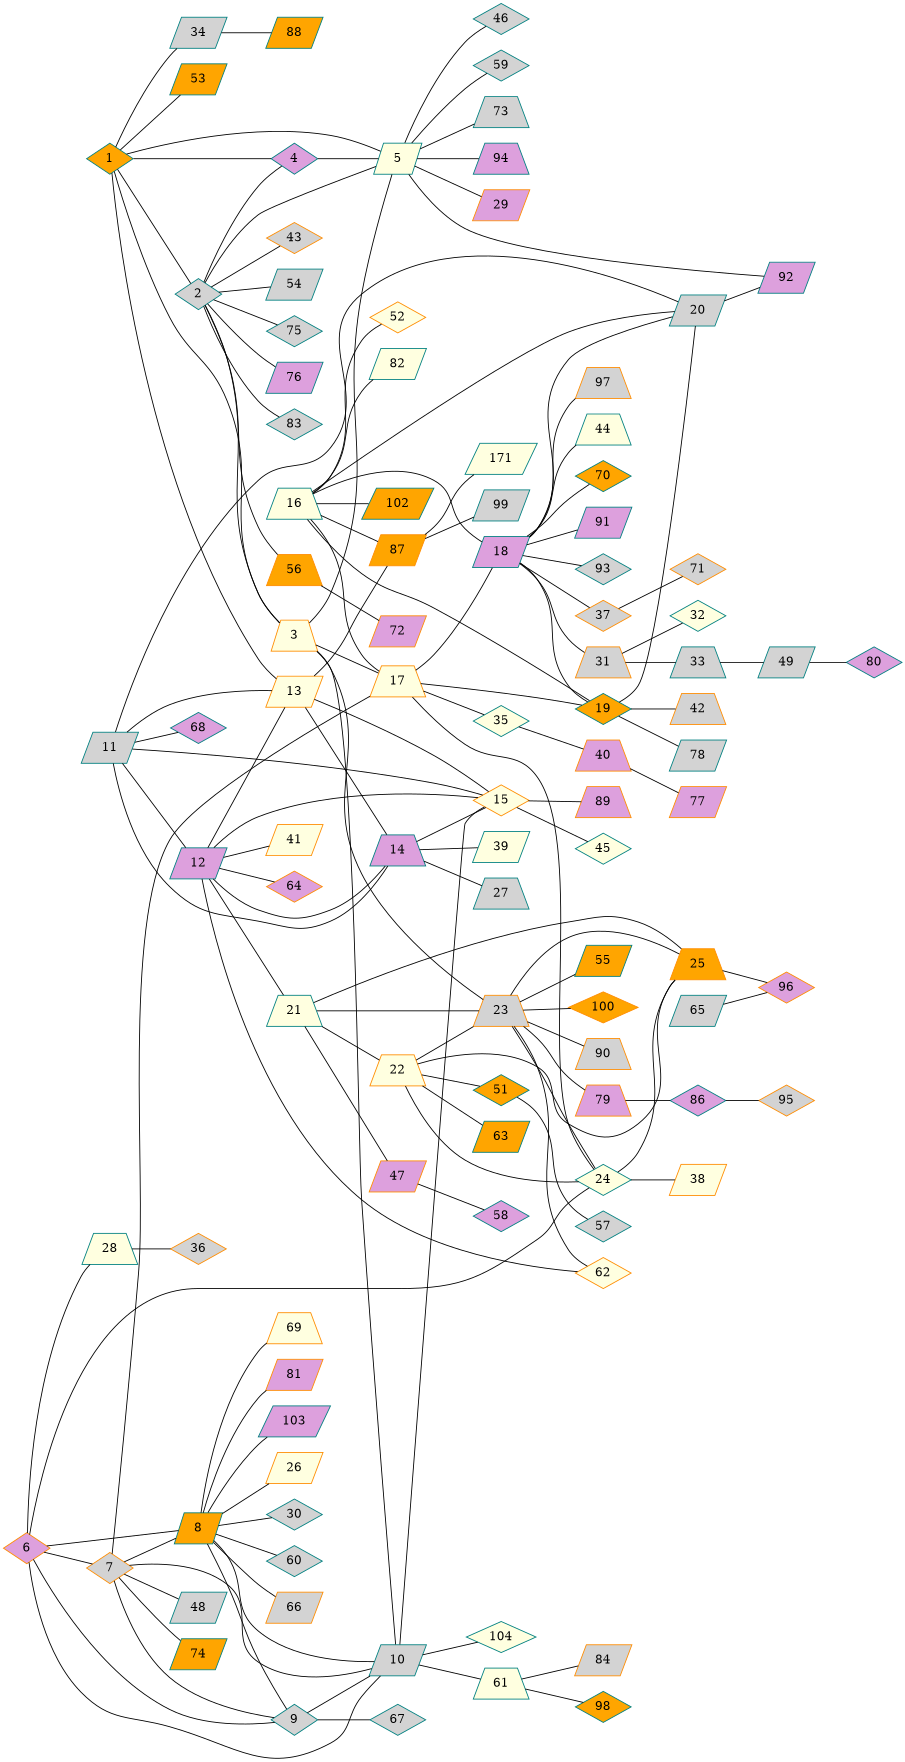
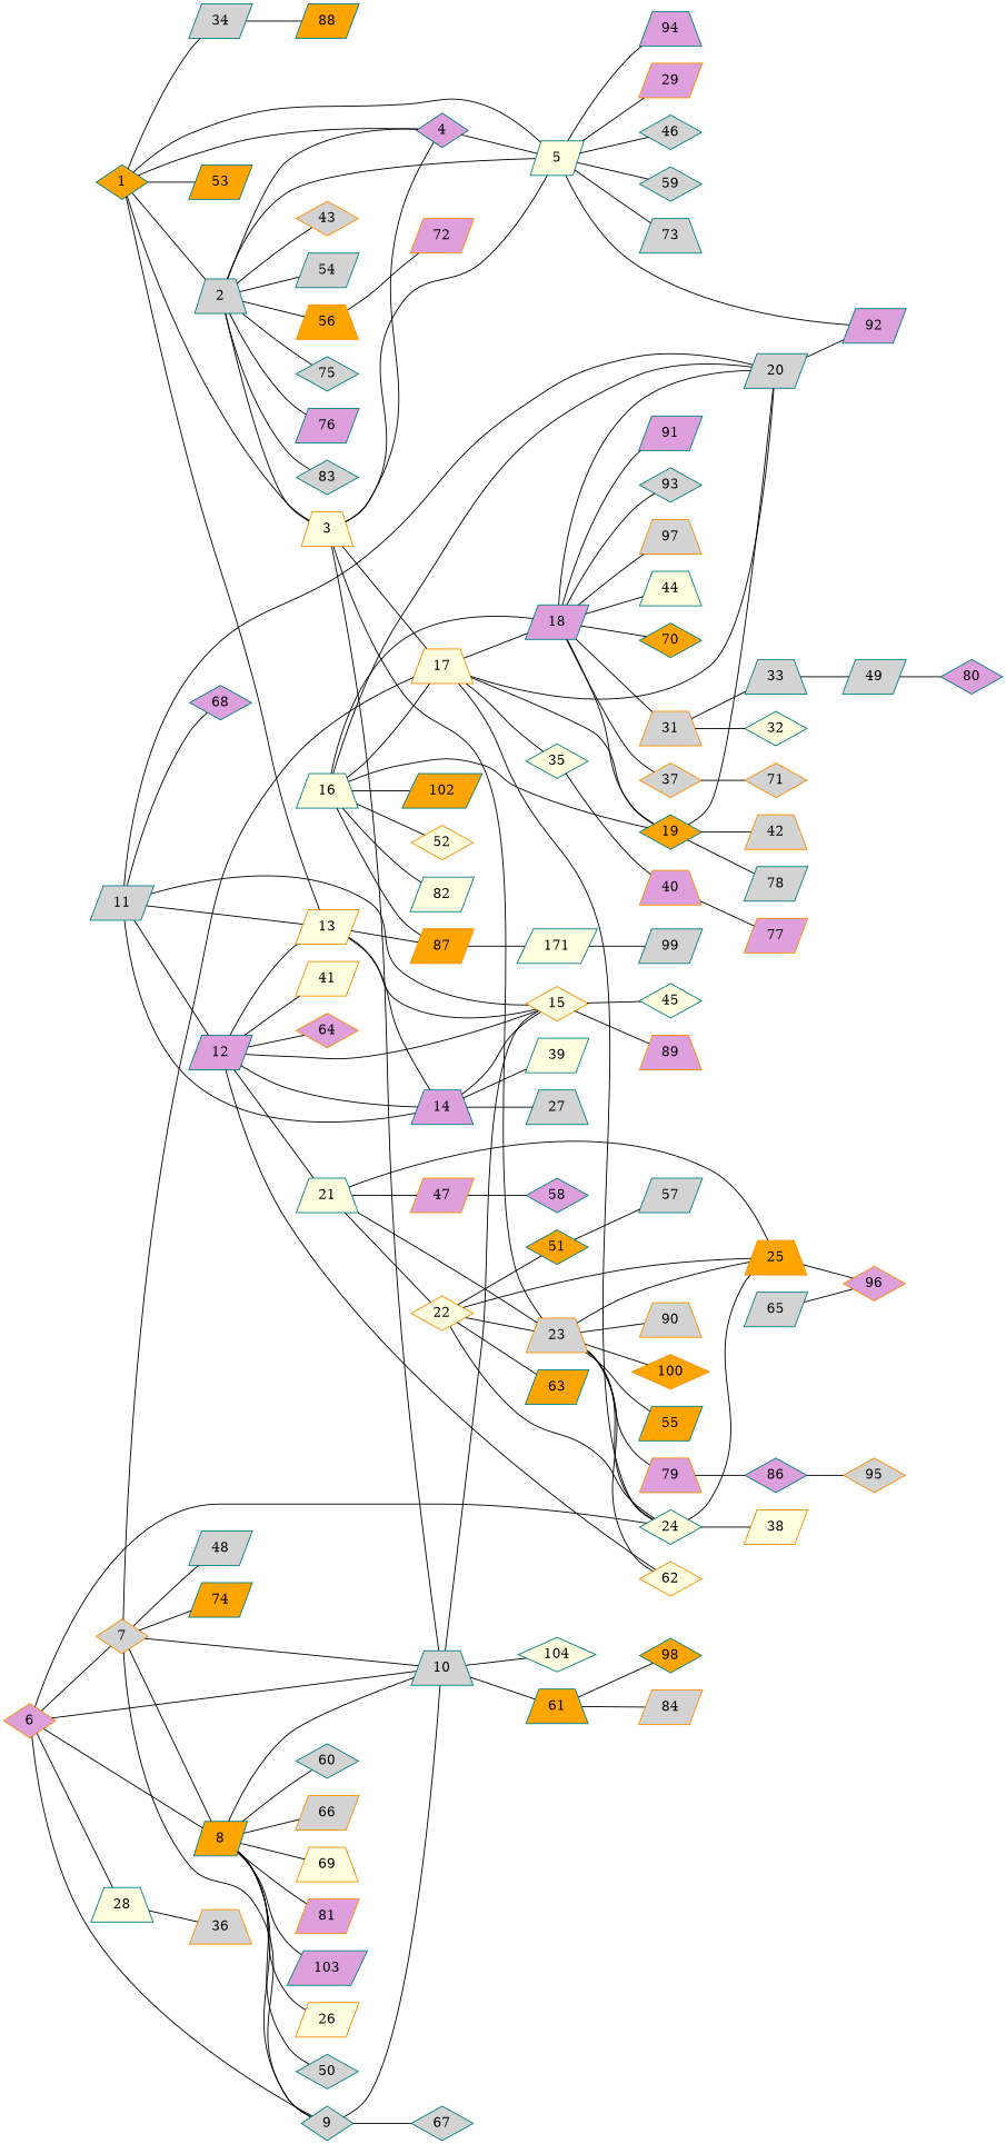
  graph {
    fontname="DejaVu Serif"
    rankdir=LR
    node [color=teal fillcolor=lightgrey fontname="DejaVu Serif" shape=diamond style=filled]
    edge [fontname="DejaVu Serif"]
    1 [fillcolor=orange]
-   2
+   2 [shape=trapezium]
    3 [color=darkorange fillcolor=lightyellow shape=trapezium]
    4 [fillcolor=plum]
    5 [fillcolor=lightyellow shape=parallelogram]
    13 [color=darkorange fillcolor=lightyellow shape=parallelogram]
    34 [shape=parallelogram]
    53 [fillcolor=orange shape=parallelogram]
    43 [color=darkorange]
    54 [shape=parallelogram]
    56 [color=darkorange fillcolor=orange shape=trapezium]
    75
    76 [fillcolor=plum shape=parallelogram]
    83
-   10 [shape=parallelogram]
+   10 [shape=trapezium]
    17 [color=darkorange fillcolor=lightyellow shape=trapezium]
    23 [color=darkorange shape=trapezium]
    29 [color=darkorange fillcolor=plum shape=parallelogram]
    46
    59
    73 [shape=trapezium]
    92 [fillcolor=plum shape=parallelogram]
    94 [fillcolor=plum shape=trapezium]
    15 [color=darkorange fillcolor=lightyellow]
    14 [fillcolor=plum shape=trapezium]
    87 [color=darkorange fillcolor=orange shape=parallelogram]
    88 [fillcolor=orange shape=parallelogram]
    72 [color=darkorange fillcolor=plum shape=parallelogram]
-   61 [fillcolor=lightyellow shape=trapezium]
+   61 [fillcolor=orange shape=trapezium]
    104 [fillcolor=lightyellow]
    24 [fillcolor=lightyellow]
    20 [shape=parallelogram]
    18 [fillcolor=plum shape=parallelogram]
    19 [fillcolor=orange]
    35 [fillcolor=lightyellow]
    62 [color=darkorange fillcolor=lightyellow]
    25 [color=darkorange fillcolor=orange shape=trapezium]
    55 [fillcolor=orange shape=parallelogram]
    79 [color=darkorange fillcolor=plum shape=trapezium]
    90 [color=darkorange shape=trapezium]
    100 [color=darkorange fillcolor=orange]
    6 [color=darkorange fillcolor=plum]
    7 [color=darkorange]
    8 [fillcolor=orange shape=parallelogram]
    9
    28 [fillcolor=lightyellow shape=trapezium]
    48 [shape=parallelogram]
    74 [fillcolor=orange shape=parallelogram]
    26 [color=darkorange fillcolor=lightyellow shape=parallelogram]
-   30
+   30 [label=50]
    60
    66 [color=darkorange shape=parallelogram]
    69 [color=darkorange fillcolor=lightyellow shape=trapezium]
    81 [color=darkorange fillcolor=plum shape=parallelogram]
    103 [fillcolor=plum shape=parallelogram]
    67
    38 [color=darkorange fillcolor=lightyellow shape=parallelogram]
-   36 [color=darkorange]
+   36 [color=darkorange shape=trapezium]
    45 [fillcolor=lightyellow]
    89 [color=darkorange fillcolor=plum shape=trapezium]
    84 [color=darkorange shape=parallelogram]
    98 [fillcolor=orange]
    11 [shape=parallelogram]
    12 [fillcolor=plum shape=parallelogram]
    68 [fillcolor=plum]
    21 [fillcolor=lightyellow shape=trapezium]
    41 [color=darkorange fillcolor=lightyellow shape=parallelogram]
    64 [color=darkorange fillcolor=plum]
    27 [shape=trapezium]
    39 [fillcolor=lightyellow shape=parallelogram]
-   22 [color=darkorange fillcolor=lightyellow shape=trapezium]
+   22 [color=darkorange fillcolor=lightyellow]
    47 [color=darkorange fillcolor=plum shape=parallelogram]
    99 [shape=parallelogram]
    n74 [fillcolor=lightyellow label=171 shape=parallelogram]
    16 [fillcolor=lightyellow shape=trapezium]
    52 [color=darkorange fillcolor=lightyellow]
    82 [fillcolor=lightyellow shape=parallelogram]
    102 [fillcolor=orange shape=parallelogram]
    31 [color=darkorange shape=trapezium]
    37 [color=darkorange]
    44 [fillcolor=lightyellow shape=trapezium]
    70 [fillcolor=orange]
    91 [fillcolor=plum shape=parallelogram]
    93
    97 [color=darkorange shape=trapezium]
    42 [color=darkorange shape=trapezium]
    78 [shape=parallelogram]
    40 [color=darkorange fillcolor=plum shape=trapezium]
    32 [fillcolor=lightyellow]
    33 [shape=trapezium]
    71 [color=darkorange]
    51 [fillcolor=orange]
    63 [fillcolor=orange shape=parallelogram]
    96 [color=darkorange fillcolor=plum]
    58 [fillcolor=plum]
-   57
+   57 [shape=parallelogram]
    86 [fillcolor=plum]
    65 [shape=parallelogram]
    49 [shape=parallelogram]
    80 [fillcolor=plum]
    77 [color=darkorange fillcolor=plum shape=parallelogram]
    95 [color=darkorange]
    1 -- 2
    1 -- 3
    1 -- 4
    1 -- 5
    1 -- 13
    1 -- 34
    1 -- 53
    2 -- 3
    2 -- 4
    2 -- 5
    2 -- 43
    2 -- 54
    2 -- 56
    2 -- 75
    2 -- 76
    2 -- 83
+   3 -- 4
    3 -- 5
    3 -- 10
    3 -- 17
    3 -- 23
    4 -- 5
    5 -- 29
    5 -- 46
    5 -- 59
    5 -- 73
    5 -- 92
    5 -- 94
    13 -- 15
    13 -- 14
    13 -- 87
    34 -- 88
    56 -- 72
    10 -- 15
    10 -- 61
    10 -- 104
    17 -- 24
+   17 -- 20
    17 -- 18
    17 -- 19
    17 -- 35
    23 -- 24
    23 -- 62
    23 -- 25
    23 -- 55
    23 -- 79
    23 -- 90
    23 -- 100
    15 -- 45
    15 -- 89
    14 -- 15
    14 -- 27
    14 -- 39
-   87 -- 99
+   n74 -- 99
    87 -- n74
    61 -- 84
    61 -- 98
    24 -- 25
    24 -- 38
    20 -- 92
    18 -- 20
    18 -- 19
    18 -- 31
    18 -- 37
    18 -- 44
    18 -- 70
    18 -- 91
    18 -- 93
    18 -- 97
    19 -- 20
    19 -- 42
    19 -- 78
    35 -- 40
    25 -- 96
    79 -- 86
    6 -- 10
    6 -- 24
    6 -- 7
    6 -- 8
    6 -- 9
    6 -- 28
    7 -- 10
    7 -- 17
    7 -- 8
    7 -- 9
    7 -- 48
    7 -- 74
    8 -- 10
    8 -- 9
    8 -- 26
    8 -- 30
    8 -- 60
    8 -- 66
    8 -- 69
    8 -- 81
    8 -- 103
    9 -- 10
    9 -- 67
    28 -- 36
    11 -- 13
    11 -- 15
    11 -- 14
    11 -- 20
    11 -- 12
    11 -- 68
    12 -- 13
    12 -- 15
    12 -- 14
    12 -- 62
    12 -- 21
    12 -- 41
    12 -- 64
    21 -- 23
    21 -- 25
    21 -- 22
    21 -- 47
    22 -- 23
    22 -- 24
    22 -- 25
    22 -- 51
    22 -- 63
    47 -- 58
    16 -- 17
    16 -- 87
    16 -- 20
    16 -- 18
    16 -- 19
    16 -- 52
    16 -- 82
    16 -- 102
    31 -- 32
    31 -- 33
    37 -- 71
    40 -- 77
    33 -- 49
    51 -- 57
    86 -- 95
    65 -- 96
    49 -- 80
  }
